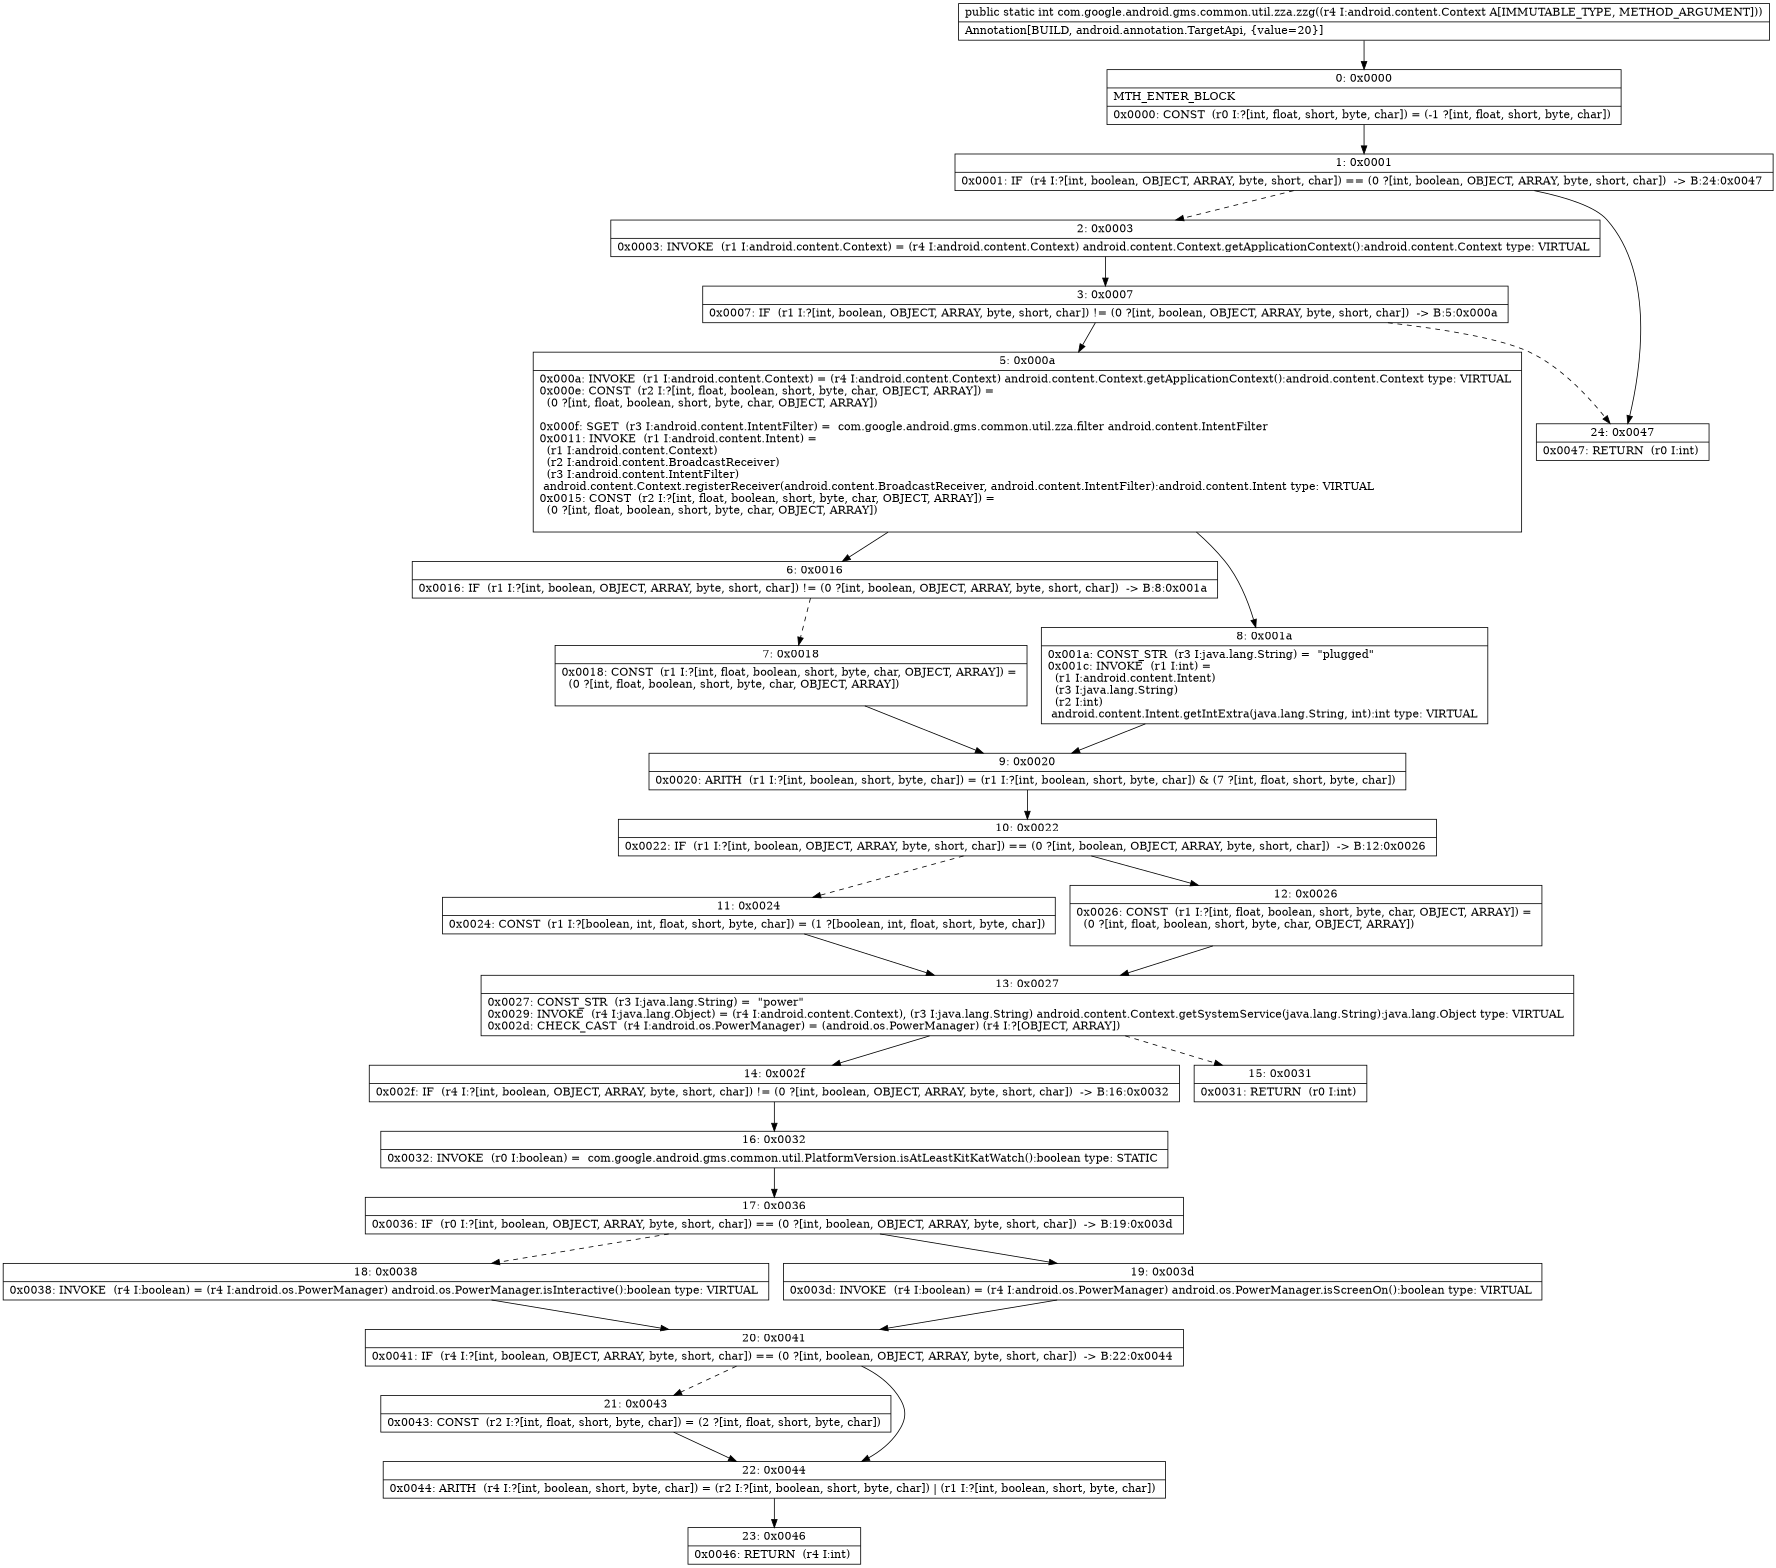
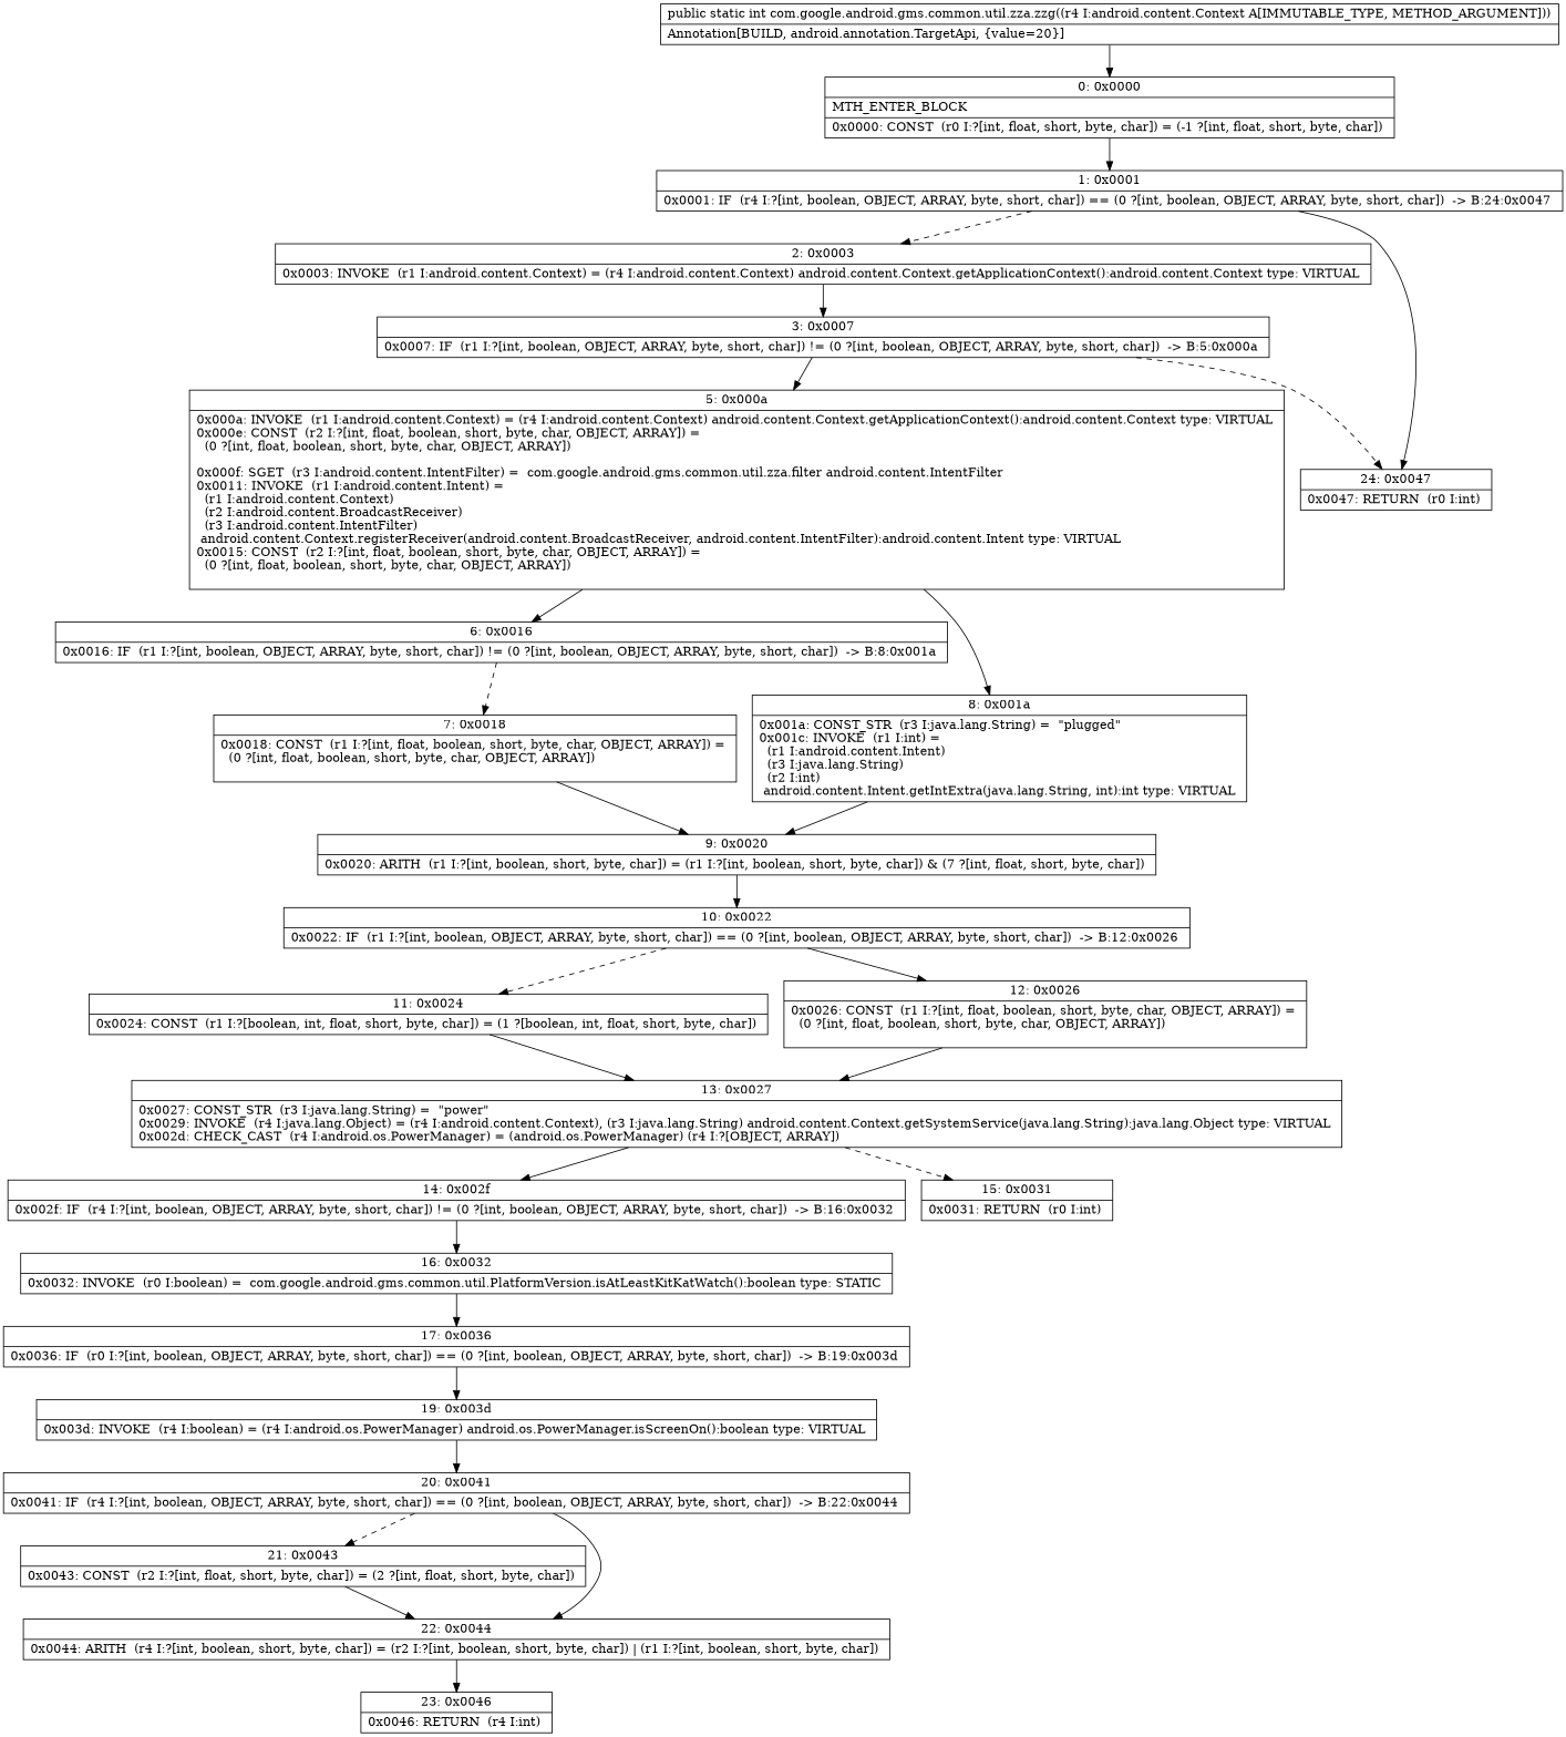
  digraph {
    node [shape=record]
    n1 [label="{0\:\ 0x0000|MTH_ENTER_BLOCK\l|0x0000: CONST  (r0 I:?[int, float, short, byte, char]) = (\-1 ?[int, float, short, byte, char]) \l}"]
    n2 [label="{1\:\ 0x0001|0x0001: IF  (r4 I:?[int, boolean, OBJECT, ARRAY, byte, short, char]) == (0 ?[int, boolean, OBJECT, ARRAY, byte, short, char])  \-\> B:24:0x0047 \l}"]
    n3 [label="{2\:\ 0x0003|0x0003: INVOKE  (r1 I:android.content.Context) = (r4 I:android.content.Context) android.content.Context.getApplicationContext():android.content.Context type: VIRTUAL \l}"]
    n4 [label="{24\:\ 0x0047|0x0047: RETURN  (r0 I:int) \l}"]
    n5 [label="{3\:\ 0x0007|0x0007: IF  (r1 I:?[int, boolean, OBJECT, ARRAY, byte, short, char]) != (0 ?[int, boolean, OBJECT, ARRAY, byte, short, char])  \-\> B:5:0x000a \l}"]
    n6 [label="{5\:\ 0x000a|0x000a: INVOKE  (r1 I:android.content.Context) = (r4 I:android.content.Context) android.content.Context.getApplicationContext():android.content.Context type: VIRTUAL \l0x000e: CONST  (r2 I:?[int, float, boolean, short, byte, char, OBJECT, ARRAY]) = \l  (0 ?[int, float, boolean, short, byte, char, OBJECT, ARRAY])\l \l0x000f: SGET  (r3 I:android.content.IntentFilter) =  com.google.android.gms.common.util.zza.filter android.content.IntentFilter \l0x0011: INVOKE  (r1 I:android.content.Intent) = \l  (r1 I:android.content.Context)\l  (r2 I:android.content.BroadcastReceiver)\l  (r3 I:android.content.IntentFilter)\l android.content.Context.registerReceiver(android.content.BroadcastReceiver, android.content.IntentFilter):android.content.Intent type: VIRTUAL \l0x0015: CONST  (r2 I:?[int, float, boolean, short, byte, char, OBJECT, ARRAY]) = \l  (0 ?[int, float, boolean, short, byte, char, OBJECT, ARRAY])\l \l}"]
    n7 [label="{6\:\ 0x0016|0x0016: IF  (r1 I:?[int, boolean, OBJECT, ARRAY, byte, short, char]) != (0 ?[int, boolean, OBJECT, ARRAY, byte, short, char])  \-\> B:8:0x001a \l}"]
    n8 [label="{8\:\ 0x001a|0x001a: CONST_STR  (r3 I:java.lang.String) =  \"plugged\" \l0x001c: INVOKE  (r1 I:int) = \l  (r1 I:android.content.Intent)\l  (r3 I:java.lang.String)\l  (r2 I:int)\l android.content.Intent.getIntExtra(java.lang.String, int):int type: VIRTUAL \l}"]
    n9 [label="{7\:\ 0x0018|0x0018: CONST  (r1 I:?[int, float, boolean, short, byte, char, OBJECT, ARRAY]) = \l  (0 ?[int, float, boolean, short, byte, char, OBJECT, ARRAY])\l \l}"]
    n10 [label="{9\:\ 0x0020|0x0020: ARITH  (r1 I:?[int, boolean, short, byte, char]) = (r1 I:?[int, boolean, short, byte, char]) & (7 ?[int, float, short, byte, char]) \l}"]
    n11 [label="{10\:\ 0x0022|0x0022: IF  (r1 I:?[int, boolean, OBJECT, ARRAY, byte, short, char]) == (0 ?[int, boolean, OBJECT, ARRAY, byte, short, char])  \-\> B:12:0x0026 \l}"]
    n12 [label="{11\:\ 0x0024|0x0024: CONST  (r1 I:?[boolean, int, float, short, byte, char]) = (1 ?[boolean, int, float, short, byte, char]) \l}"]
    n13 [label="{12\:\ 0x0026|0x0026: CONST  (r1 I:?[int, float, boolean, short, byte, char, OBJECT, ARRAY]) = \l  (0 ?[int, float, boolean, short, byte, char, OBJECT, ARRAY])\l \l}"]
    n14 [label="{13\:\ 0x0027|0x0027: CONST_STR  (r3 I:java.lang.String) =  \"power\" \l0x0029: INVOKE  (r4 I:java.lang.Object) = (r4 I:android.content.Context), (r3 I:java.lang.String) android.content.Context.getSystemService(java.lang.String):java.lang.Object type: VIRTUAL \l0x002d: CHECK_CAST  (r4 I:android.os.PowerManager) = (android.os.PowerManager) (r4 I:?[OBJECT, ARRAY]) \l}"]
    n15 [label="{14\:\ 0x002f|0x002f: IF  (r4 I:?[int, boolean, OBJECT, ARRAY, byte, short, char]) != (0 ?[int, boolean, OBJECT, ARRAY, byte, short, char])  \-\> B:16:0x0032 \l}"]
    n16 [label="{15\:\ 0x0031|0x0031: RETURN  (r0 I:int) \l}"]
    n17 [label="{16\:\ 0x0032|0x0032: INVOKE  (r0 I:boolean) =  com.google.android.gms.common.util.PlatformVersion.isAtLeastKitKatWatch():boolean type: STATIC \l}"]
    n18 [label="{17\:\ 0x0036|0x0036: IF  (r0 I:?[int, boolean, OBJECT, ARRAY, byte, short, char]) == (0 ?[int, boolean, OBJECT, ARRAY, byte, short, char])  \-\> B:19:0x003d \l}"]
-   n19 [label="{18\:\ 0x0038|0x0038: INVOKE  (r4 I:boolean) = (r4 I:android.os.PowerManager) android.os.PowerManager.isInteractive():boolean type: VIRTUAL \l}"]
    n20 [label="{19\:\ 0x003d|0x003d: INVOKE  (r4 I:boolean) = (r4 I:android.os.PowerManager) android.os.PowerManager.isScreenOn():boolean type: VIRTUAL \l}"]
    n21 [label="{20\:\ 0x0041|0x0041: IF  (r4 I:?[int, boolean, OBJECT, ARRAY, byte, short, char]) == (0 ?[int, boolean, OBJECT, ARRAY, byte, short, char])  \-\> B:22:0x0044 \l}"]
    n22 [label="{21\:\ 0x0043|0x0043: CONST  (r2 I:?[int, float, short, byte, char]) = (2 ?[int, float, short, byte, char]) \l}"]
    n23 [label="{22\:\ 0x0044|0x0044: ARITH  (r4 I:?[int, boolean, short, byte, char]) = (r2 I:?[int, boolean, short, byte, char]) \| (r1 I:?[int, boolean, short, byte, char]) \l}"]
    n24 [label="{23\:\ 0x0046|0x0046: RETURN  (r4 I:int) \l}"]
    n25 [label="{public static int com.google.android.gms.common.util.zza.zzg((r4 I:android.content.Context A[IMMUTABLE_TYPE, METHOD_ARGUMENT]))  | Annotation[BUILD, android.annotation.TargetApi, \{value=20\}]\l}"]
    n1 -> n2
    n2 -> n3 [style=dashed]
    n2 -> n4
    n3 -> n5
    n5 -> n4 [style=dashed]
    n5 -> n6
    n6 -> n7
    n6 -> n8
    n7 -> n9 [style=dashed]
    n8 -> n10
    n9 -> n10
    n10 -> n11
    n11 -> n12 [style=dashed]
    n11 -> n13
    n12 -> n14
    n13 -> n14
    n14 -> n15
    n14 -> n16 [style=dashed]
    n15 -> n17
    n17 -> n18
-   n18 -> n19 [style=dashed]
    n18 -> n20
-   n19 -> n21
    n20 -> n21
    n21 -> n22 [style=dashed]
    n21 -> n23
    n22 -> n23
    n23 -> n24
    n25 -> n1
  }
